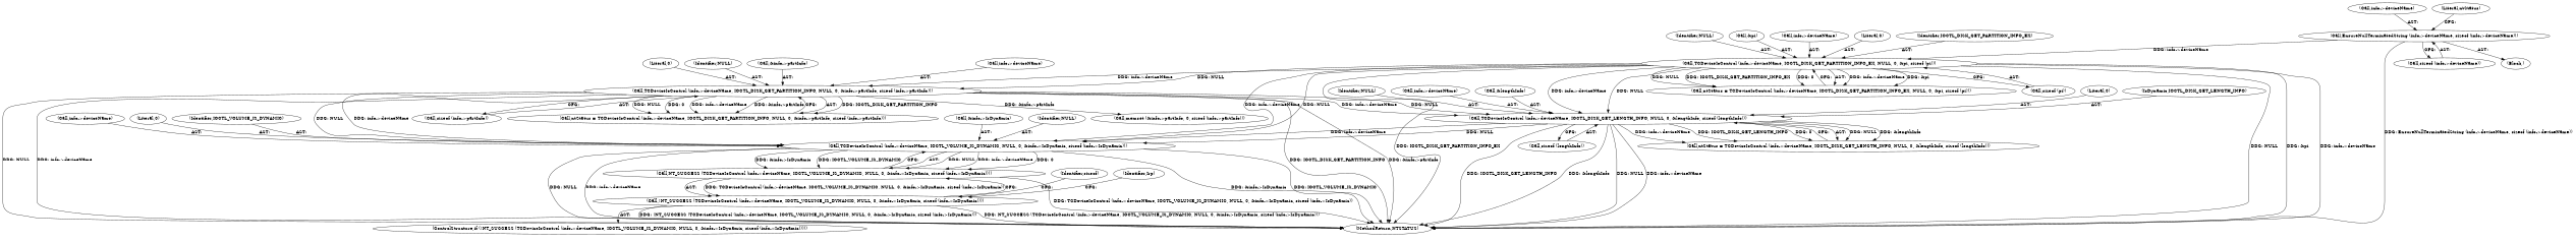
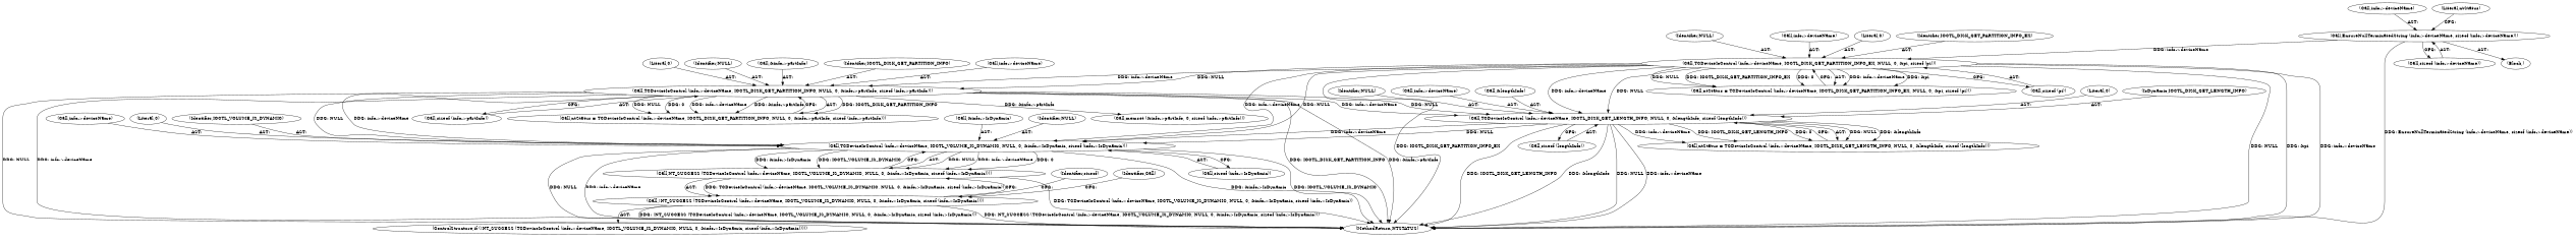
  digraph {
    n1 [label="(Call,TCDeviceIoControl (info->deviceName, IOCTL_VOLUME_IS_DYNAMIC, NULL, 0, &info->IsDynamic, sizeof (info->IsDynamic)))"]
    n2 [label="(Call,NT_SUCCESS (TCDeviceIoControl (info->deviceName, IOCTL_VOLUME_IS_DYNAMIC, NULL, 0, &info->IsDynamic, sizeof (info->IsDynamic))))"]
+   n3 [label="(Call,sizeof (info->IsDynamic))"]
    n4 [label="(MethodReturn,NTSTATUS)"]
    n5 [label="(Call,!NT_SUCCESS (TCDeviceIoControl (info->deviceName, IOCTL_VOLUME_IS_DYNAMIC, NULL, 0, &info->IsDynamic, sizeof (info->IsDynamic))))"]
    n6 [label="(Call,TCDeviceIoControl (info->deviceName, IOCTL_DISK_GET_LENGTH_INFO, NULL, 0, &lengthInfo, sizeof (lengthInfo)))"]
    n7 [label="(Call,ntStatus = TCDeviceIoControl (info->deviceName, IOCTL_DISK_GET_LENGTH_INFO, NULL, 0, &lengthInfo, sizeof (lengthInfo)))"]
    n8 [label="(Call,sizeof (lengthInfo))"]
    n9 [label="(Call,TCDeviceIoControl (info->deviceName, IOCTL_DISK_GET_PARTITION_INFO_EX, NULL, 0, &pi, sizeof (pi)))"]
    n10 [label="(Call,TCDeviceIoControl (info->deviceName, IOCTL_DISK_GET_PARTITION_INFO, NULL, 0, &info->partInfo, sizeof (info->partInfo)))"]
    n11 [label="(Call,ntStatus = TCDeviceIoControl (info->deviceName, IOCTL_DISK_GET_PARTITION_INFO_EX, NULL, 0, &pi, sizeof (pi)))"]
    n12 [label="(Call,sizeof (pi))"]
    n13 [label="(Call,sizeof (info->partInfo))"]
    n14 [label="(Call,ntStatus = TCDeviceIoControl (info->deviceName, IOCTL_DISK_GET_PARTITION_INFO, NULL, 0, &info->partInfo, sizeof (info->partInfo)))"]
    n15 [label="(Call,memset (&info->partInfo, 0, sizeof (info->partInfo)))"]
    n16 [label="(Call,EnsureNullTerminatedString (info->deviceName, sizeof (info->deviceName)))"]
    n17 [label="(Call,sizeof (info->deviceName))"]
    n18 [label="(Block,)"]
    n19 [label="(ControlStructure,if (!NT_SUCCESS (TCDeviceIoControl (info->deviceName, IOCTL_VOLUME_IS_DYNAMIC, NULL, 0, &info->IsDynamic, sizeof (info->IsDynamic)))))"]
    n20 [label="(Identifier,sizeof)"]
-   n21 [label="(Call,&pi)"]
    n22 [label="(Literal,0)"]
    n23 [label="(Call,&info->IsDynamic)"]
    n24 [label="(Identifier,NULL)"]
    n25 [label="(Call,&info->partInfo)"]
    n26 [label="(Call,info->deviceName)"]
    n27 [label="(Call,info->deviceName)"]
    n28 [label="(Literal,0)"]
    n29 [label="(Identifier,NULL)"]
+   n30 [label="(Identifier,IOCTL_DISK_GET_PARTITION_INFO)"]
    n31 [label="(IsDynamic,IOCTL_DISK_GET_LENGTH_INFO)"]
    n32 [label="(Identifier,NULL)"]
    n33 [label="(Call,info->deviceName)"]
    n34 [label="(Identifier,IOCTL_DISK_GET_PARTITION_INFO_EX)"]
    n35 [label="(Literal,0)"]
    n36 [label="(Identifier,IOCTL_VOLUME_IS_DYNAMIC)"]
    n37 [label="(Call,info->deviceName)"]
    n38 [label="(Literal,ntStatus)"]
-   n39 [label="(Identifier,Irp)"]
+   n39 [label="(Identifier,Call)"]
    n40 [label="(Identifier,NULL)"]
    n41 [label="(Literal,0)"]
    n42 [label="(Call,info->deviceName)"]
    n43 [label="(Call,&lengthInfo)"]
    n1 -> n2 [label="AST: "]
    n1 -> n2 [label="DDG: NULL"]
    n1 -> n2 [label="DDG: info->deviceName"]
    n1 -> n2 [label="DDG: 0"]
    n1 -> n2 [label="DDG: &info->IsDynamic"]
    n1 -> n2 [label="DDG: IOCTL_VOLUME_IS_DYNAMIC"]
+   n1 -> n3 [label="CFG: "]
    n1 -> n4 [label="DDG: &info->IsDynamic"]
    n1 -> n4 [label="DDG: IOCTL_VOLUME_IS_DYNAMIC"]
    n1 -> n4 [label="DDG: NULL"]
    n1 -> n4 [label="DDG: info->deviceName"]
    n2 -> n1 [label="CFG: "]
    n2 -> n4 [label="DDG: TCDeviceIoControl (info->deviceName, IOCTL_VOLUME_IS_DYNAMIC, NULL, 0, &info->IsDynamic, sizeof (info->IsDynamic))"]
    n2 -> n5 [label="AST: "]
    n2 -> n5 [label="DDG: TCDeviceIoControl (info->deviceName, IOCTL_VOLUME_IS_DYNAMIC, NULL, 0, &info->IsDynamic, sizeof (info->IsDynamic))"]
+   n3 -> n1 [label="AST: "]
    n5 -> n2 [label="CFG: "]
    n5 -> n4 [label="DDG: !NT_SUCCESS (TCDeviceIoControl (info->deviceName, IOCTL_VOLUME_IS_DYNAMIC, NULL, 0, &info->IsDynamic, sizeof (info->IsDynamic)))"]
    n5 -> n4 [label="DDG: NT_SUCCESS (TCDeviceIoControl (info->deviceName, IOCTL_VOLUME_IS_DYNAMIC, NULL, 0, &info->IsDynamic, sizeof (info->IsDynamic)))"]
    n5 -> n19 [label="AST: "]
    n6 -> n1 [label="DDG: info->deviceName"]
    n6 -> n1 [label="DDG: NULL"]
    n6 -> n4 [label="DDG: NULL"]
    n6 -> n4 [label="DDG: info->deviceName"]
    n6 -> n4 [label="DDG: IOCTL_DISK_GET_LENGTH_INFO"]
    n6 -> n4 [label="DDG: &lengthInfo"]
    n6 -> n7 [label="AST: "]
    n6 -> n7 [label="DDG: NULL"]
    n6 -> n7 [label="DDG: &lengthInfo"]
    n6 -> n7 [label="DDG: info->deviceName"]
    n6 -> n7 [label="DDG: IOCTL_DISK_GET_LENGTH_INFO"]
    n6 -> n7 [label="DDG: 0"]
    n6 -> n8 [label="CFG: "]
    n7 -> n6 [label="CFG: "]
    n8 -> n6 [label="AST: "]
    n9 -> n1 [label="DDG: info->deviceName"]
    n9 -> n1 [label="DDG: NULL"]
    n9 -> n4 [label="DDG: &pi"]
    n9 -> n4 [label="DDG: info->deviceName"]
    n9 -> n4 [label="DDG: IOCTL_DISK_GET_PARTITION_INFO_EX"]
    n9 -> n4 [label="DDG: NULL"]
    n9 -> n6 [label="DDG: info->deviceName"]
    n9 -> n6 [label="DDG: NULL"]
    n9 -> n10 [label="DDG: info->deviceName"]
    n9 -> n10 [label="DDG: NULL"]
    n9 -> n11 [label="AST: "]
    n9 -> n11 [label="DDG: info->deviceName"]
    n9 -> n11 [label="DDG: &pi"]
    n9 -> n11 [label="DDG: NULL"]
    n9 -> n11 [label="DDG: IOCTL_DISK_GET_PARTITION_INFO_EX"]
    n9 -> n11 [label="DDG: 0"]
    n9 -> n12 [label="CFG: "]
    n10 -> n1 [label="DDG: info->deviceName"]
    n10 -> n1 [label="DDG: NULL"]
    n10 -> n4 [label="DDG: &info->partInfo"]
    n10 -> n4 [label="DDG: NULL"]
    n10 -> n4 [label="DDG: info->deviceName"]
    n10 -> n4 [label="DDG: IOCTL_DISK_GET_PARTITION_INFO"]
    n10 -> n6 [label="DDG: info->deviceName"]
    n10 -> n6 [label="DDG: NULL"]
    n10 -> n13 [label="CFG: "]
    n10 -> n14 [label="AST: "]
    n10 -> n14 [label="DDG: IOCTL_DISK_GET_PARTITION_INFO"]
    n10 -> n14 [label="DDG: NULL"]
    n10 -> n14 [label="DDG: 0"]
    n10 -> n14 [label="DDG: info->deviceName"]
    n10 -> n14 [label="DDG: &info->partInfo"]
    n10 -> n15 [label="DDG: &info->partInfo"]
    n11 -> n9 [label="CFG: "]
    n12 -> n9 [label="AST: "]
    n13 -> n10 [label="AST: "]
    n14 -> n10 [label="CFG: "]
    n16 -> n4 [label="DDG: EnsureNullTerminatedString (info->deviceName, sizeof (info->deviceName))"]
    n16 -> n9 [label="DDG: info->deviceName"]
    n16 -> n17 [label="CFG: "]
    n16 -> n18 [label="AST: "]
    n17 -> n16 [label="AST: "]
    n20 -> n5 [label="CFG: "]
-   n21 -> n9 [label="AST: "]
    n22 -> n6 [label="AST: "]
    n23 -> n1 [label="AST: "]
    n24 -> n10 [label="AST: "]
    n25 -> n10 [label="AST: "]
    n26 -> n16 [label="AST: "]
    n27 -> n9 [label="AST: "]
    n28 -> n9 [label="AST: "]
    n29 -> n1 [label="AST: "]
+   n30 -> n10 [label="AST: "]
    n31 -> n6 [label="AST: "]
    n32 -> n6 [label="AST: "]
    n33 -> n1 [label="AST: "]
    n34 -> n9 [label="AST: "]
    n35 -> n1 [label="AST: "]
    n36 -> n1 [label="AST: "]
    n37 -> n10 [label="AST: "]
    n38 -> n16 [label="CFG: "]
    n39 -> n5 [label="CFG: "]
    n40 -> n9 [label="AST: "]
    n41 -> n10 [label="AST: "]
    n42 -> n6 [label="AST: "]
    n43 -> n6 [label="AST: "]
  }
